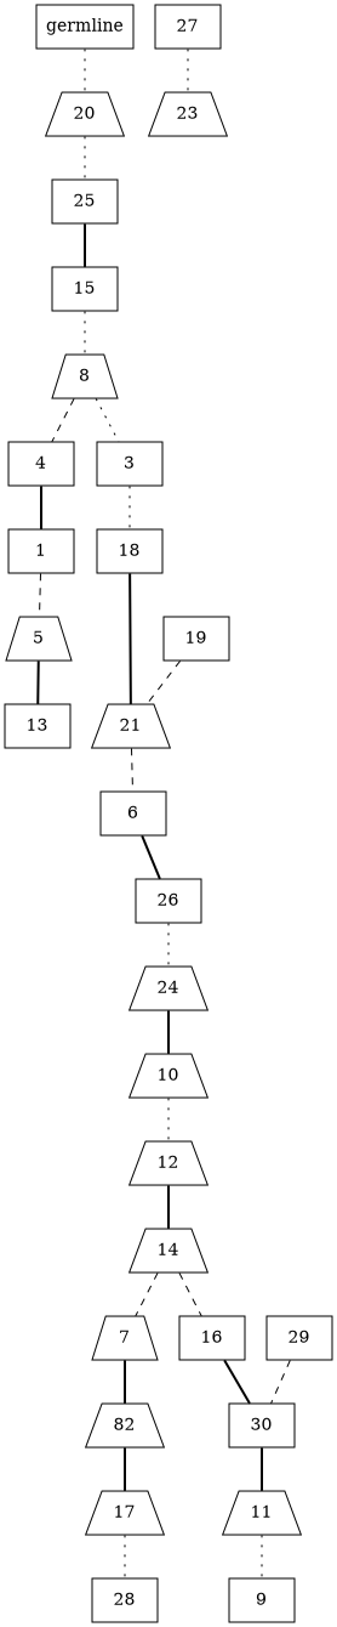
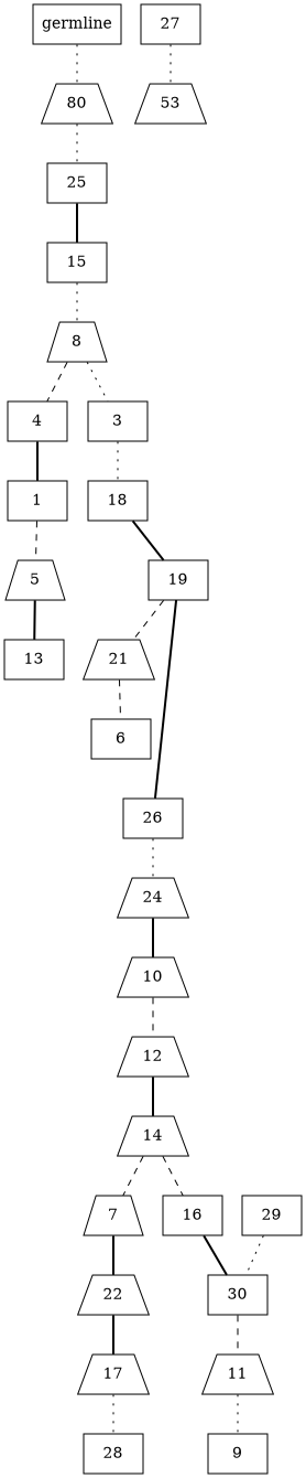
  graph {
    rankdir=UD
    splines=line
    node [shape=box]
    edge [style=dotted]
    n1 [label=germline]
-   n2 [label=20 shape=trapezium]
+   n2 [label=80 shape=trapezium]
    n3 [label=25]
    n4 [label=15]
    n5 [label=8 shape=trapezium]
    n6 [label=4]
    n7 [label=3]
    n8 [label=1]
    n9 [label=18]
    n10 [label=5 shape=trapezium]
    n11 [label=13]
    n12 [label=19]
    n13 [label=21 shape=trapezium]
    n14 [label=6]
    n15 [label=26]
    n16 [label=24 shape=trapezium]
    n17 [label=10 shape=trapezium]
    n18 [label=12 shape=trapezium]
    n19 [label=14 shape=trapezium]
    n20 [label=7 shape=trapezium]
    n21 [label=16]
-   n22 [label=82 shape=trapezium]
+   n22 [label=22 shape=trapezium]
    n23 [label=30]
    n24 [label=17 shape=trapezium]
    n25 [label=28]
    n26 [label=29]
    n27 [label=11 shape=trapezium]
    n28 [label=9]
    n29 [label=27]
-   n30 [label=23 shape=trapezium]
+   n30 [label=53 shape=trapezium]
    n1 -- n2
    n2 -- n3
    n3 -- n4 [style=bold]
    n4 -- n5
    n5 -- n6 [style=dashed]
    n5 -- n7
    n6 -- n8 [style=bold]
    n7 -- n9
    n8 -- n10 [style=dashed]
-   n9 -- n13 [style=bold]
+   n9 -- n12 [style=bold]
    n10 -- n11 [style=bold]
    n12 -- n13 [style=dashed]
    n13 -- n14 [style=dashed]
-   n14 -- n15 [style=bold]
+   n12 -- n15 [style=bold]
    n15 -- n16
    n16 -- n17 [style=bold]
-   n17 -- n18
+   n17 -- n18 [style=dashed]
    n18 -- n19 [style=bold]
    n19 -- n20 [style=dashed]
    n19 -- n21 [style=dashed]
    n20 -- n22 [style=bold]
    n21 -- n23 [style=bold]
    n22 -- n24 [style=bold]
-   n23 -- n27 [style=bold]
+   n23 -- n27 [style=dashed]
    n24 -- n25
-   n26 -- n23 [style=dashed]
+   n26 -- n23
    n27 -- n28
    n29 -- n30
  }
